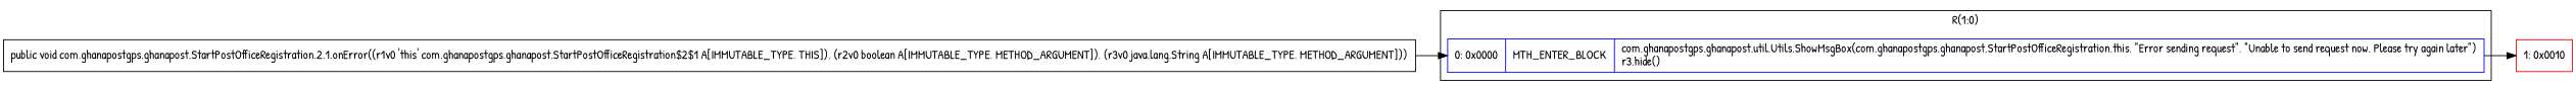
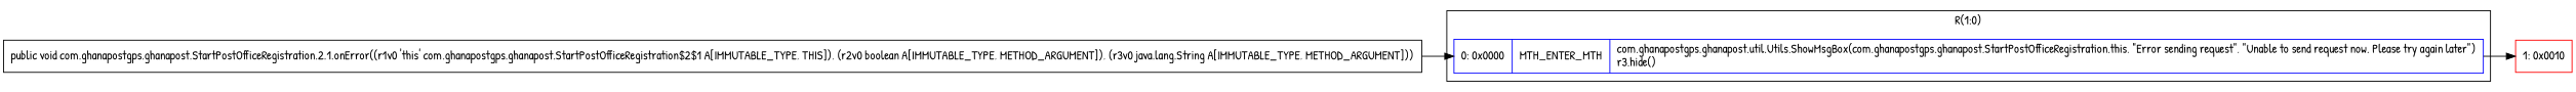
  digraph {
    rankdir=LR
    fontname="Patrick Hand"
    node [shape=record fontname="Patrick Hand"]
    edge [fontname="Patrick Hand"]
-   n1 [color=blue label="{0\:\ 0x0000|MTH_ENTER_BLOCK\l|com.ghanapostgps.ghanapost.util.Utils.ShowMsgBox(com.ghanapostgps.ghanapost.StartPostOfficeRegistration.this, \"Error sending request\", \"Unable to send request now. Please try again later\")\lr3.hide()\l}"]
+   n1 [color=blue label="{0\:\ 0x0000|MTH_ENTER_MTH\l|com.ghanapostgps.ghanapost.util.Utils.ShowMsgBox(com.ghanapostgps.ghanapost.StartPostOfficeRegistration.this, \"Error sending request\", \"Unable to send request now. Please try again later\")\lr3.hide()\l}"]
    n2 [color=red label="{1\:\ 0x0010}"]
    n3 [label="{public void com.ghanapostgps.ghanapost.StartPostOfficeRegistration.2.1.onError((r1v0 'this' com.ghanapostgps.ghanapost.StartPostOfficeRegistration$2$1 A[IMMUTABLE_TYPE, THIS]), (r2v0 boolean A[IMMUTABLE_TYPE, METHOD_ARGUMENT]), (r3v0 java.lang.String A[IMMUTABLE_TYPE, METHOD_ARGUMENT])) }"]
    subgraph cluster_1 {
      label="R(1:0)"
      n1
    }
    n1 -> n2
    n3 -> n1
  }
